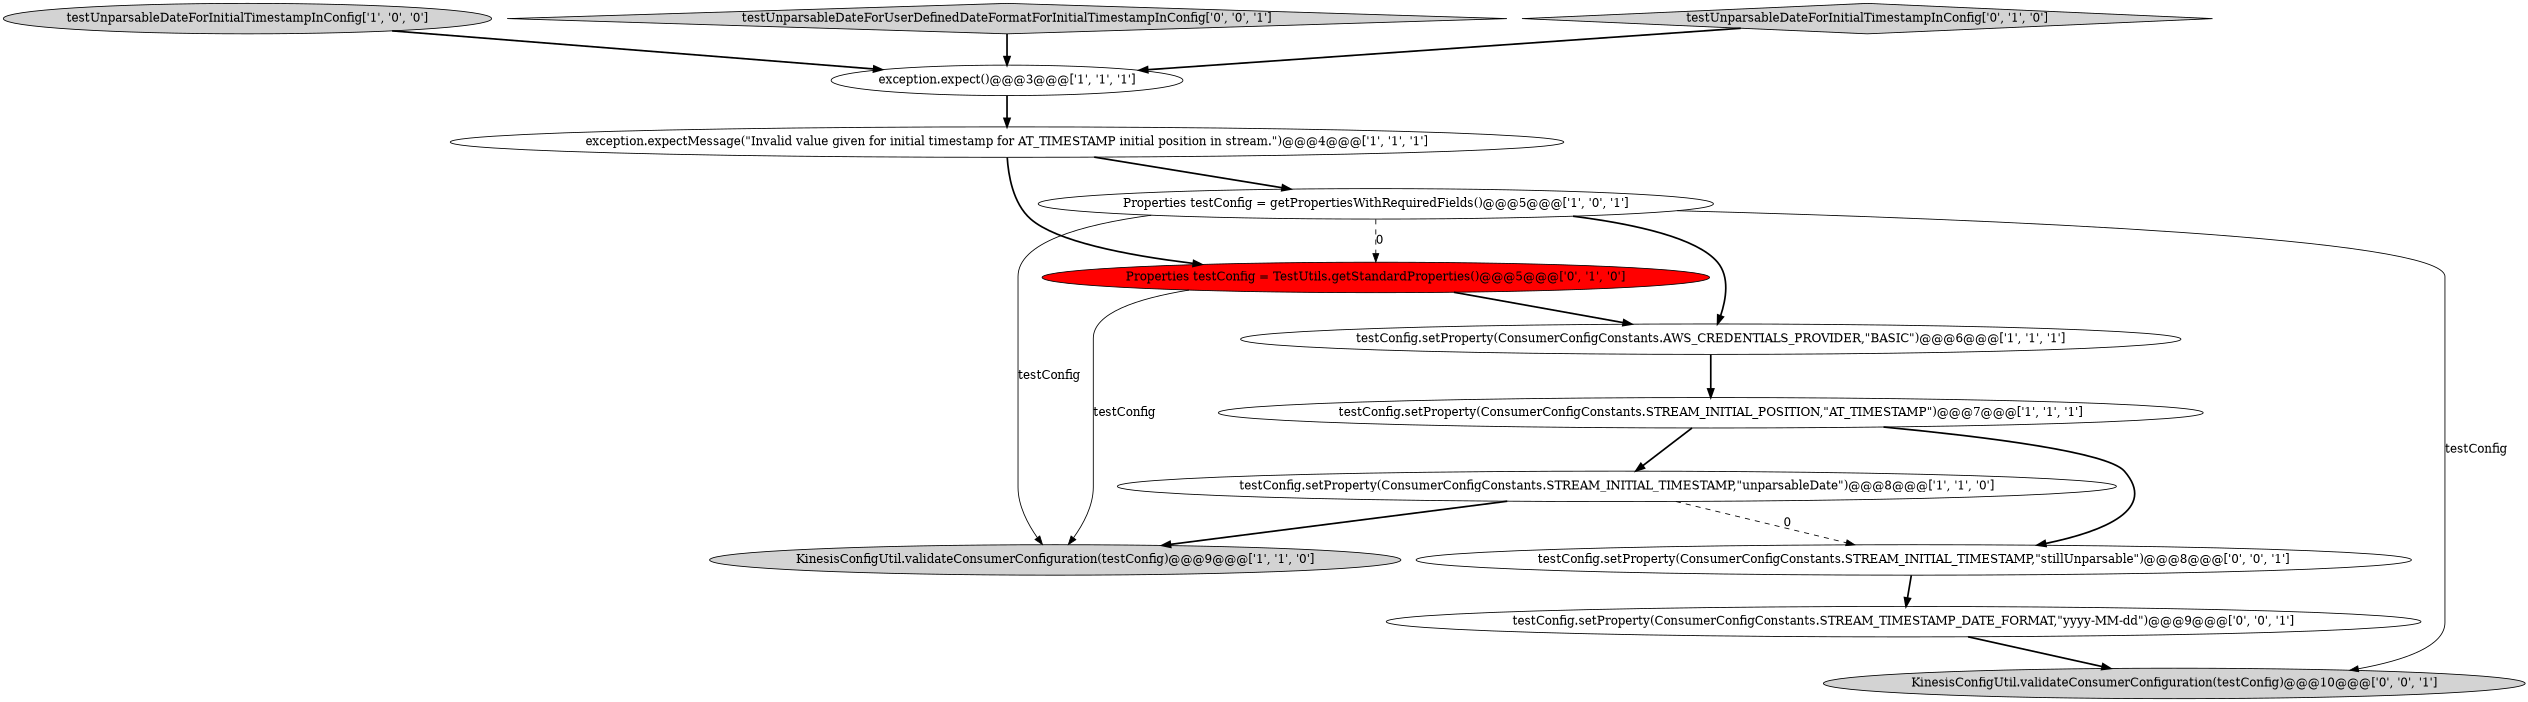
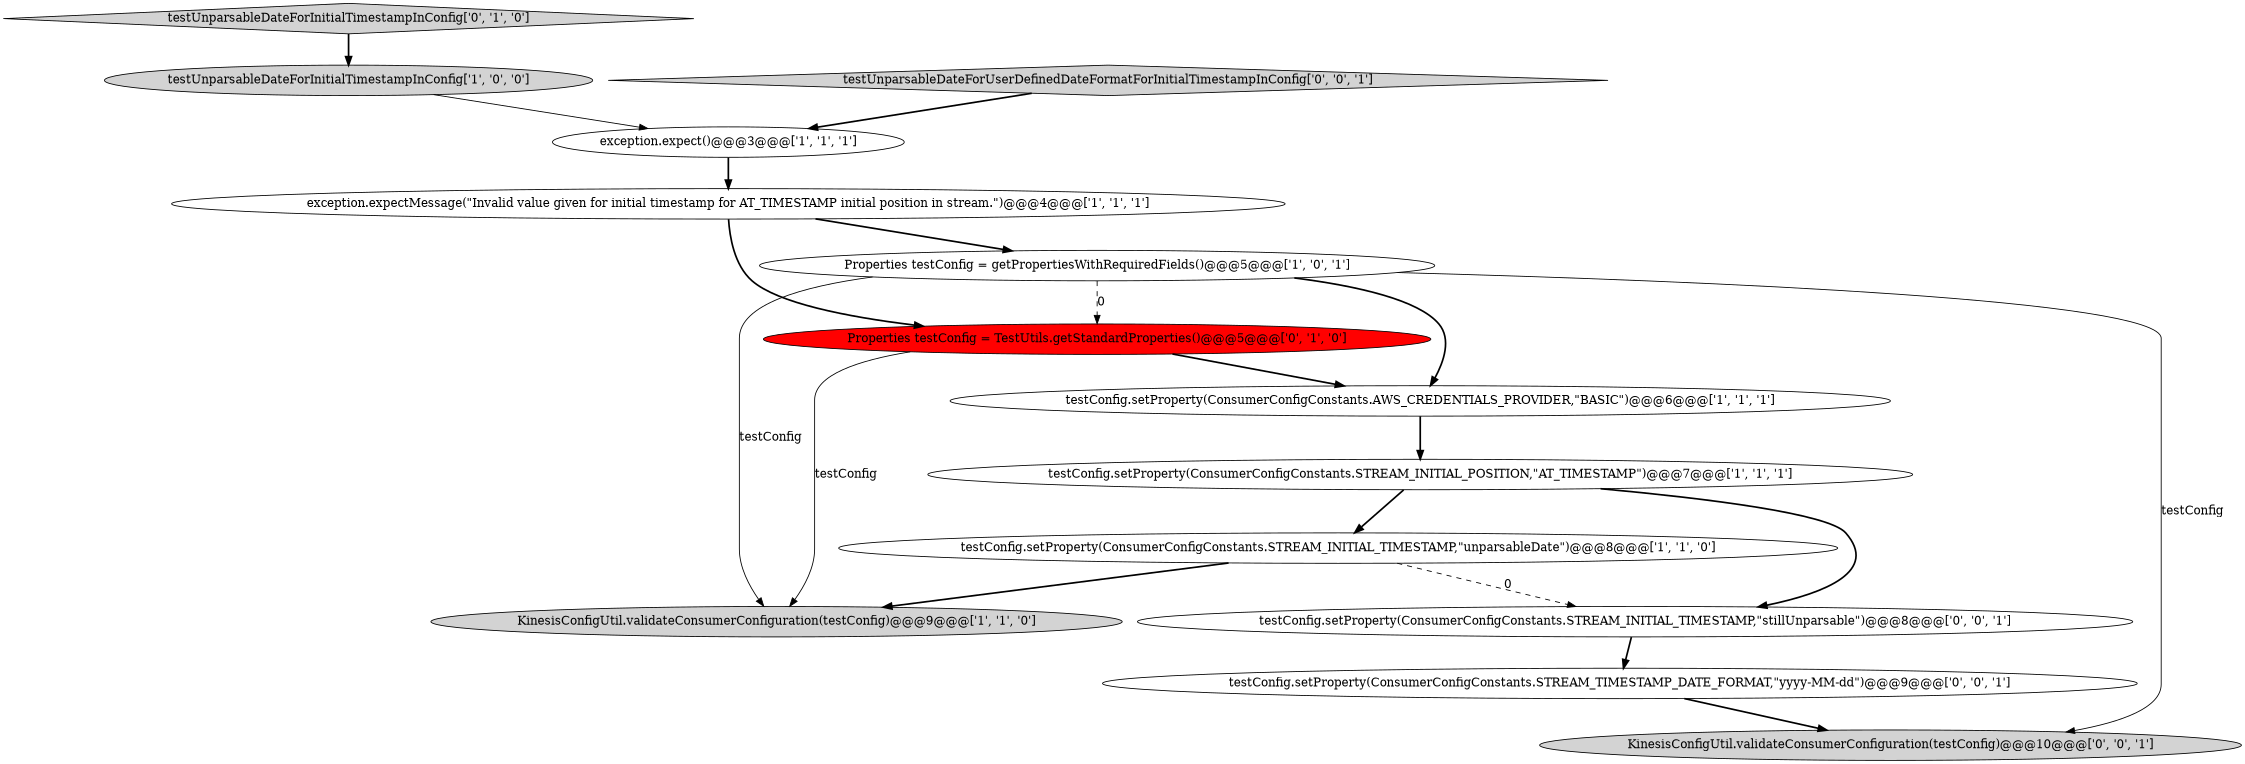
  digraph {
    node [fillcolor=white shape=ellipse style=filled]
    edge [style=bold]
    n1 [label="exception.expectMessage(\"Invalid value given for initial timestamp for AT_TIMESTAMP initial position in stream.\")@@@4@@@['1', '1', '1']"]
    n2 [label="Properties testConfig = getPropertiesWithRequiredFields()@@@5@@@['1', '0', '1']"]
    n3 [fillcolor=red label="Properties testConfig = TestUtils.getStandardProperties()@@@5@@@['0', '1', '0']"]
    n4 [fillcolor=lightgray label="KinesisConfigUtil.validateConsumerConfiguration(testConfig)@@@10@@@['0', '0', '1']"]
    n5 [fillcolor=lightgray label="KinesisConfigUtil.validateConsumerConfiguration(testConfig)@@@9@@@['1', '1', '0']"]
    n6 [label="testConfig.setProperty(ConsumerConfigConstants.AWS_CREDENTIALS_PROVIDER,\"BASIC\")@@@6@@@['1', '1', '1']"]
    n7 [label="testConfig.setProperty(ConsumerConfigConstants.STREAM_INITIAL_POSITION,\"AT_TIMESTAMP\")@@@7@@@['1', '1', '1']"]
    n8 [label="testConfig.setProperty(ConsumerConfigConstants.STREAM_INITIAL_TIMESTAMP,\"unparsableDate\")@@@8@@@['1', '1', '0']"]
    n9 [label="testConfig.setProperty(ConsumerConfigConstants.STREAM_INITIAL_TIMESTAMP,\"stillUnparsable\")@@@8@@@['0', '0', '1']"]
    n10 [label="testConfig.setProperty(ConsumerConfigConstants.STREAM_TIMESTAMP_DATE_FORMAT,\"yyyy-MM-dd\")@@@9@@@['0', '0', '1']"]
    n11 [fillcolor=lightgray label="testUnparsableDateForInitialTimestampInConfig['1', '0', '0']"]
    n12 [label="exception.expect()@@@3@@@['1', '1', '1']"]
    n13 [fillcolor=lightgray label="testUnparsableDateForUserDefinedDateFormatForInitialTimestampInConfig['0', '0', '1']" shape=diamond]
    n14 [fillcolor=lightgray label="testUnparsableDateForInitialTimestampInConfig['0', '1', '0']" shape=diamond]
    n1 -> n2
    n1 -> n3
    n2 -> n3 [label=0 style=dashed]
    n2 -> n4 [label=testConfig style=solid]
    n2 -> n5 [label=testConfig style=solid]
    n2 -> n6
    n3 -> n5 [label=testConfig style=solid]
    n3 -> n6
    n6 -> n7
    n7 -> n8
    n7 -> n9
    n8 -> n5
    n8 -> n9 [label=0 style=dashed]
    n9 -> n10
    n10 -> n4
-   n11 -> n12
+   n11 -> n12 [style=solid]
    n12 -> n1
    n13 -> n12
-   n14 -> n12
+   n14 -> n11
  }
